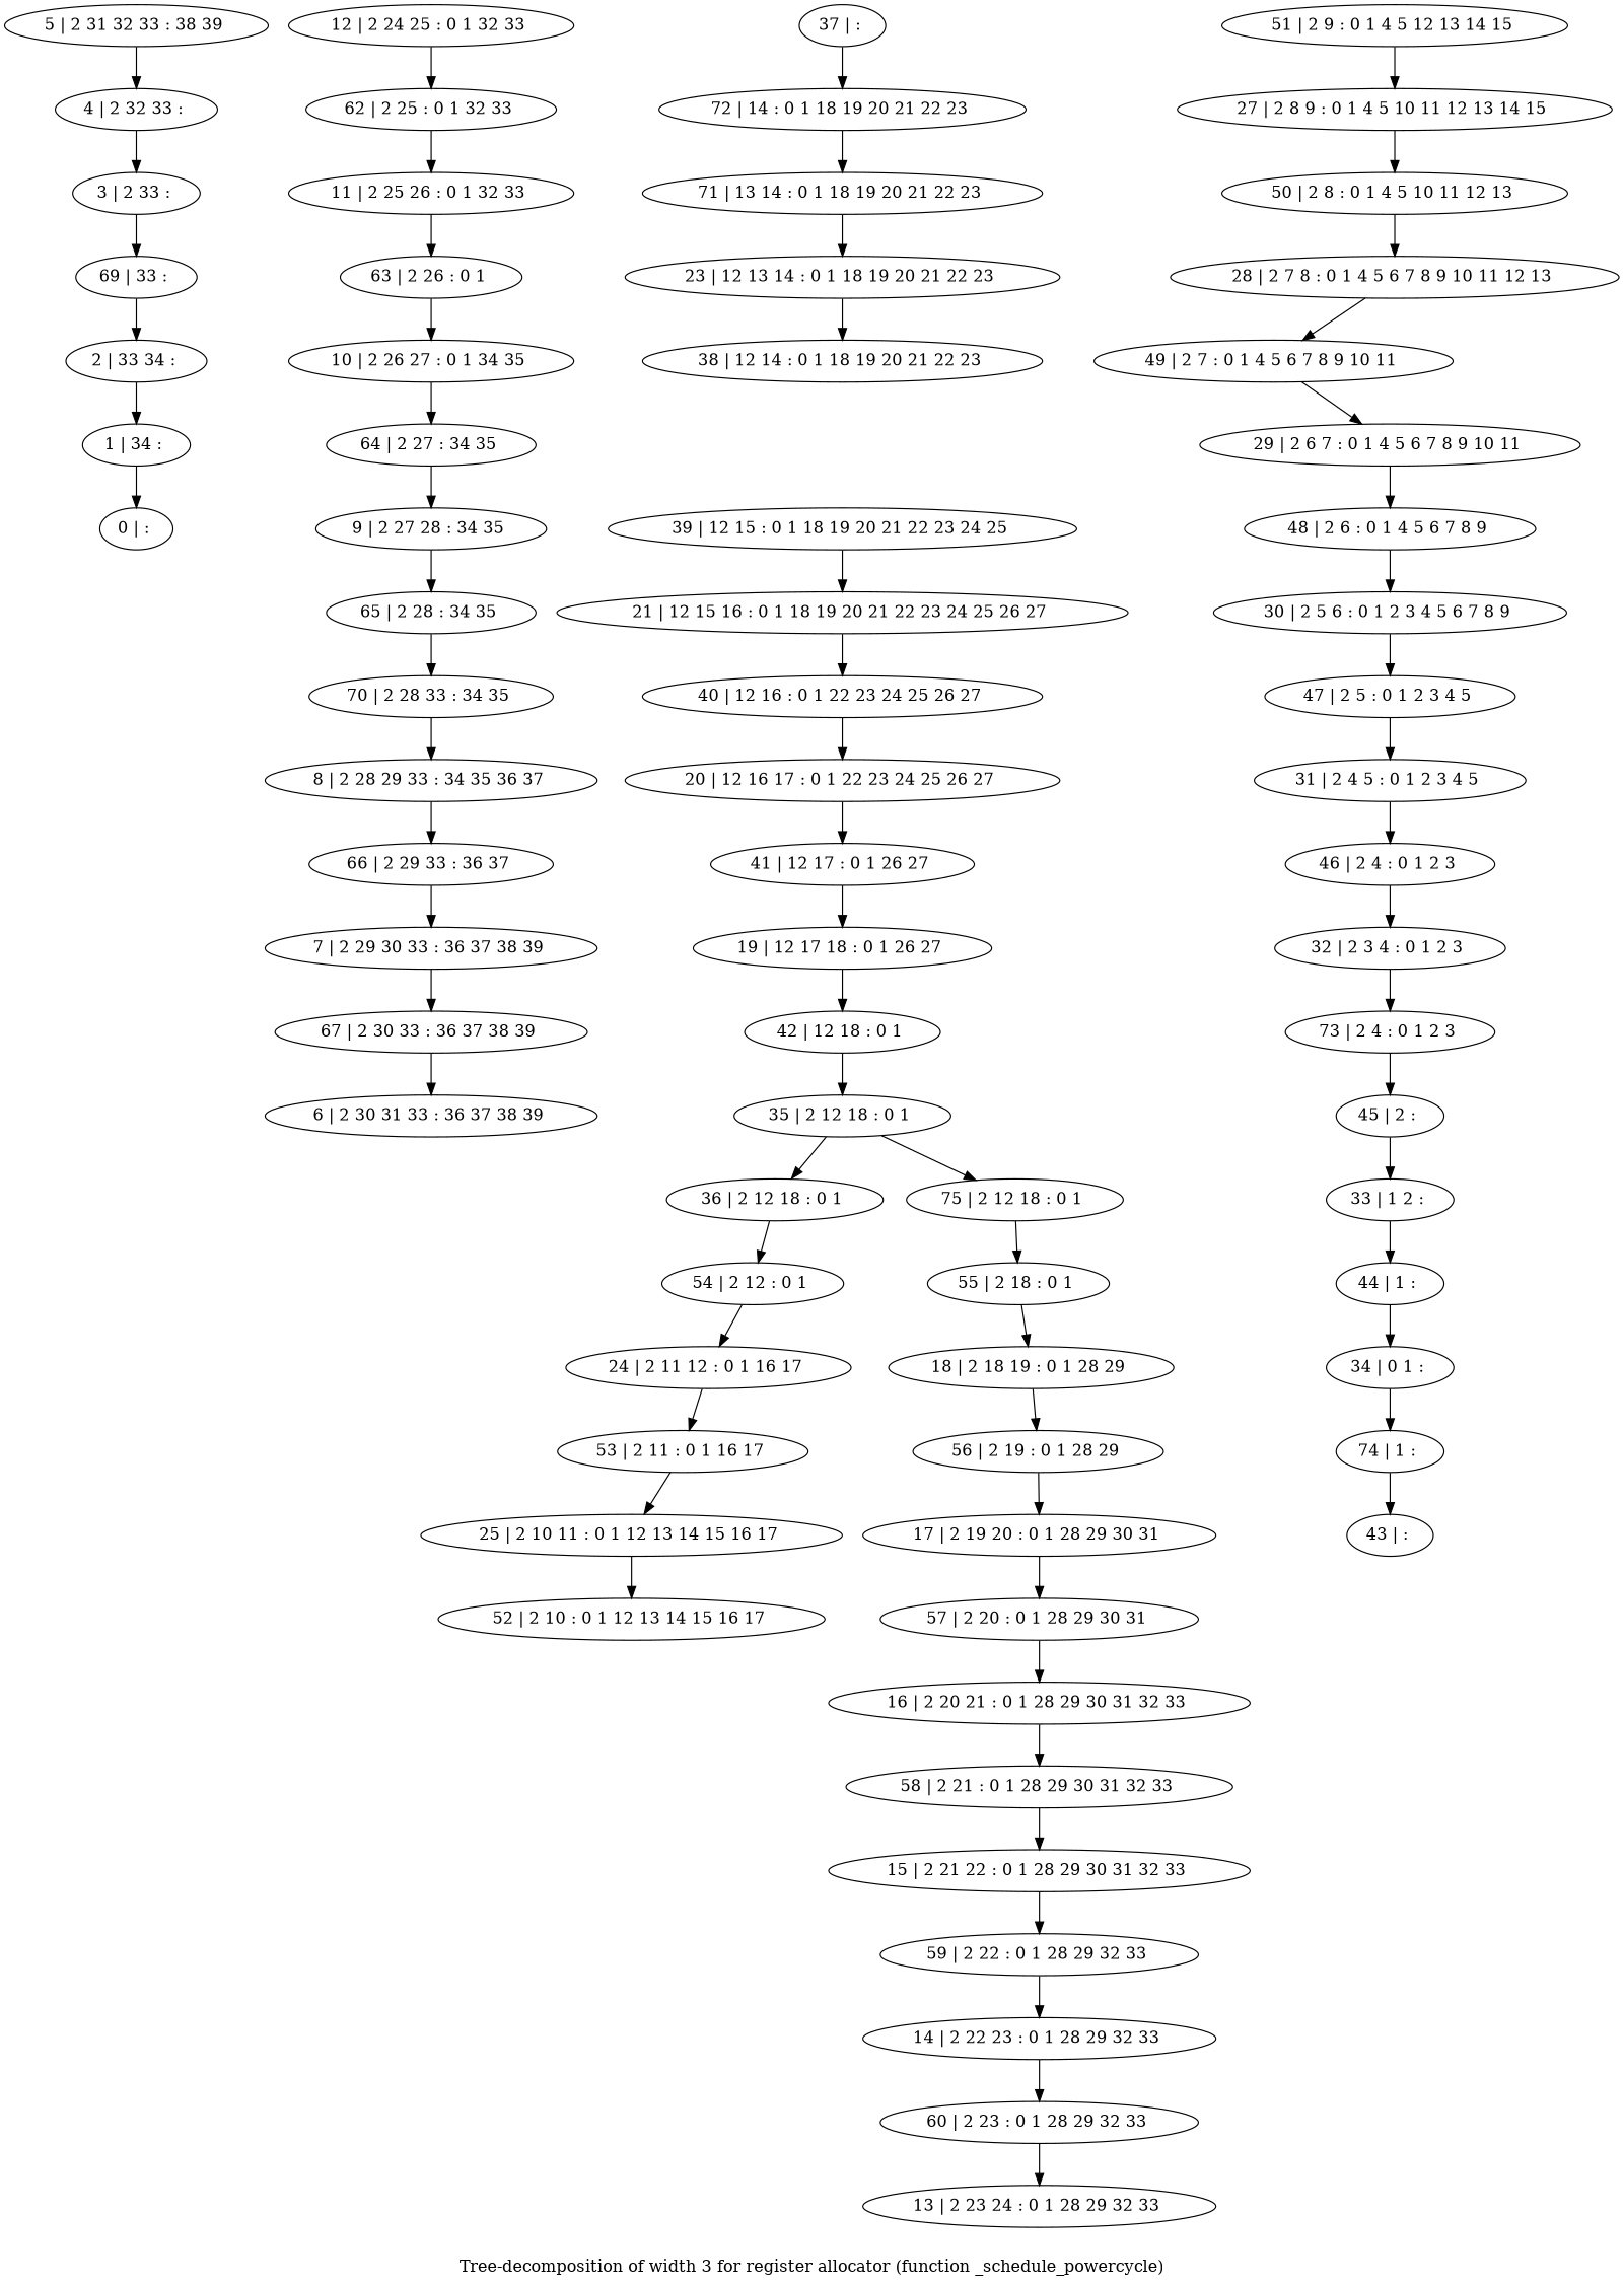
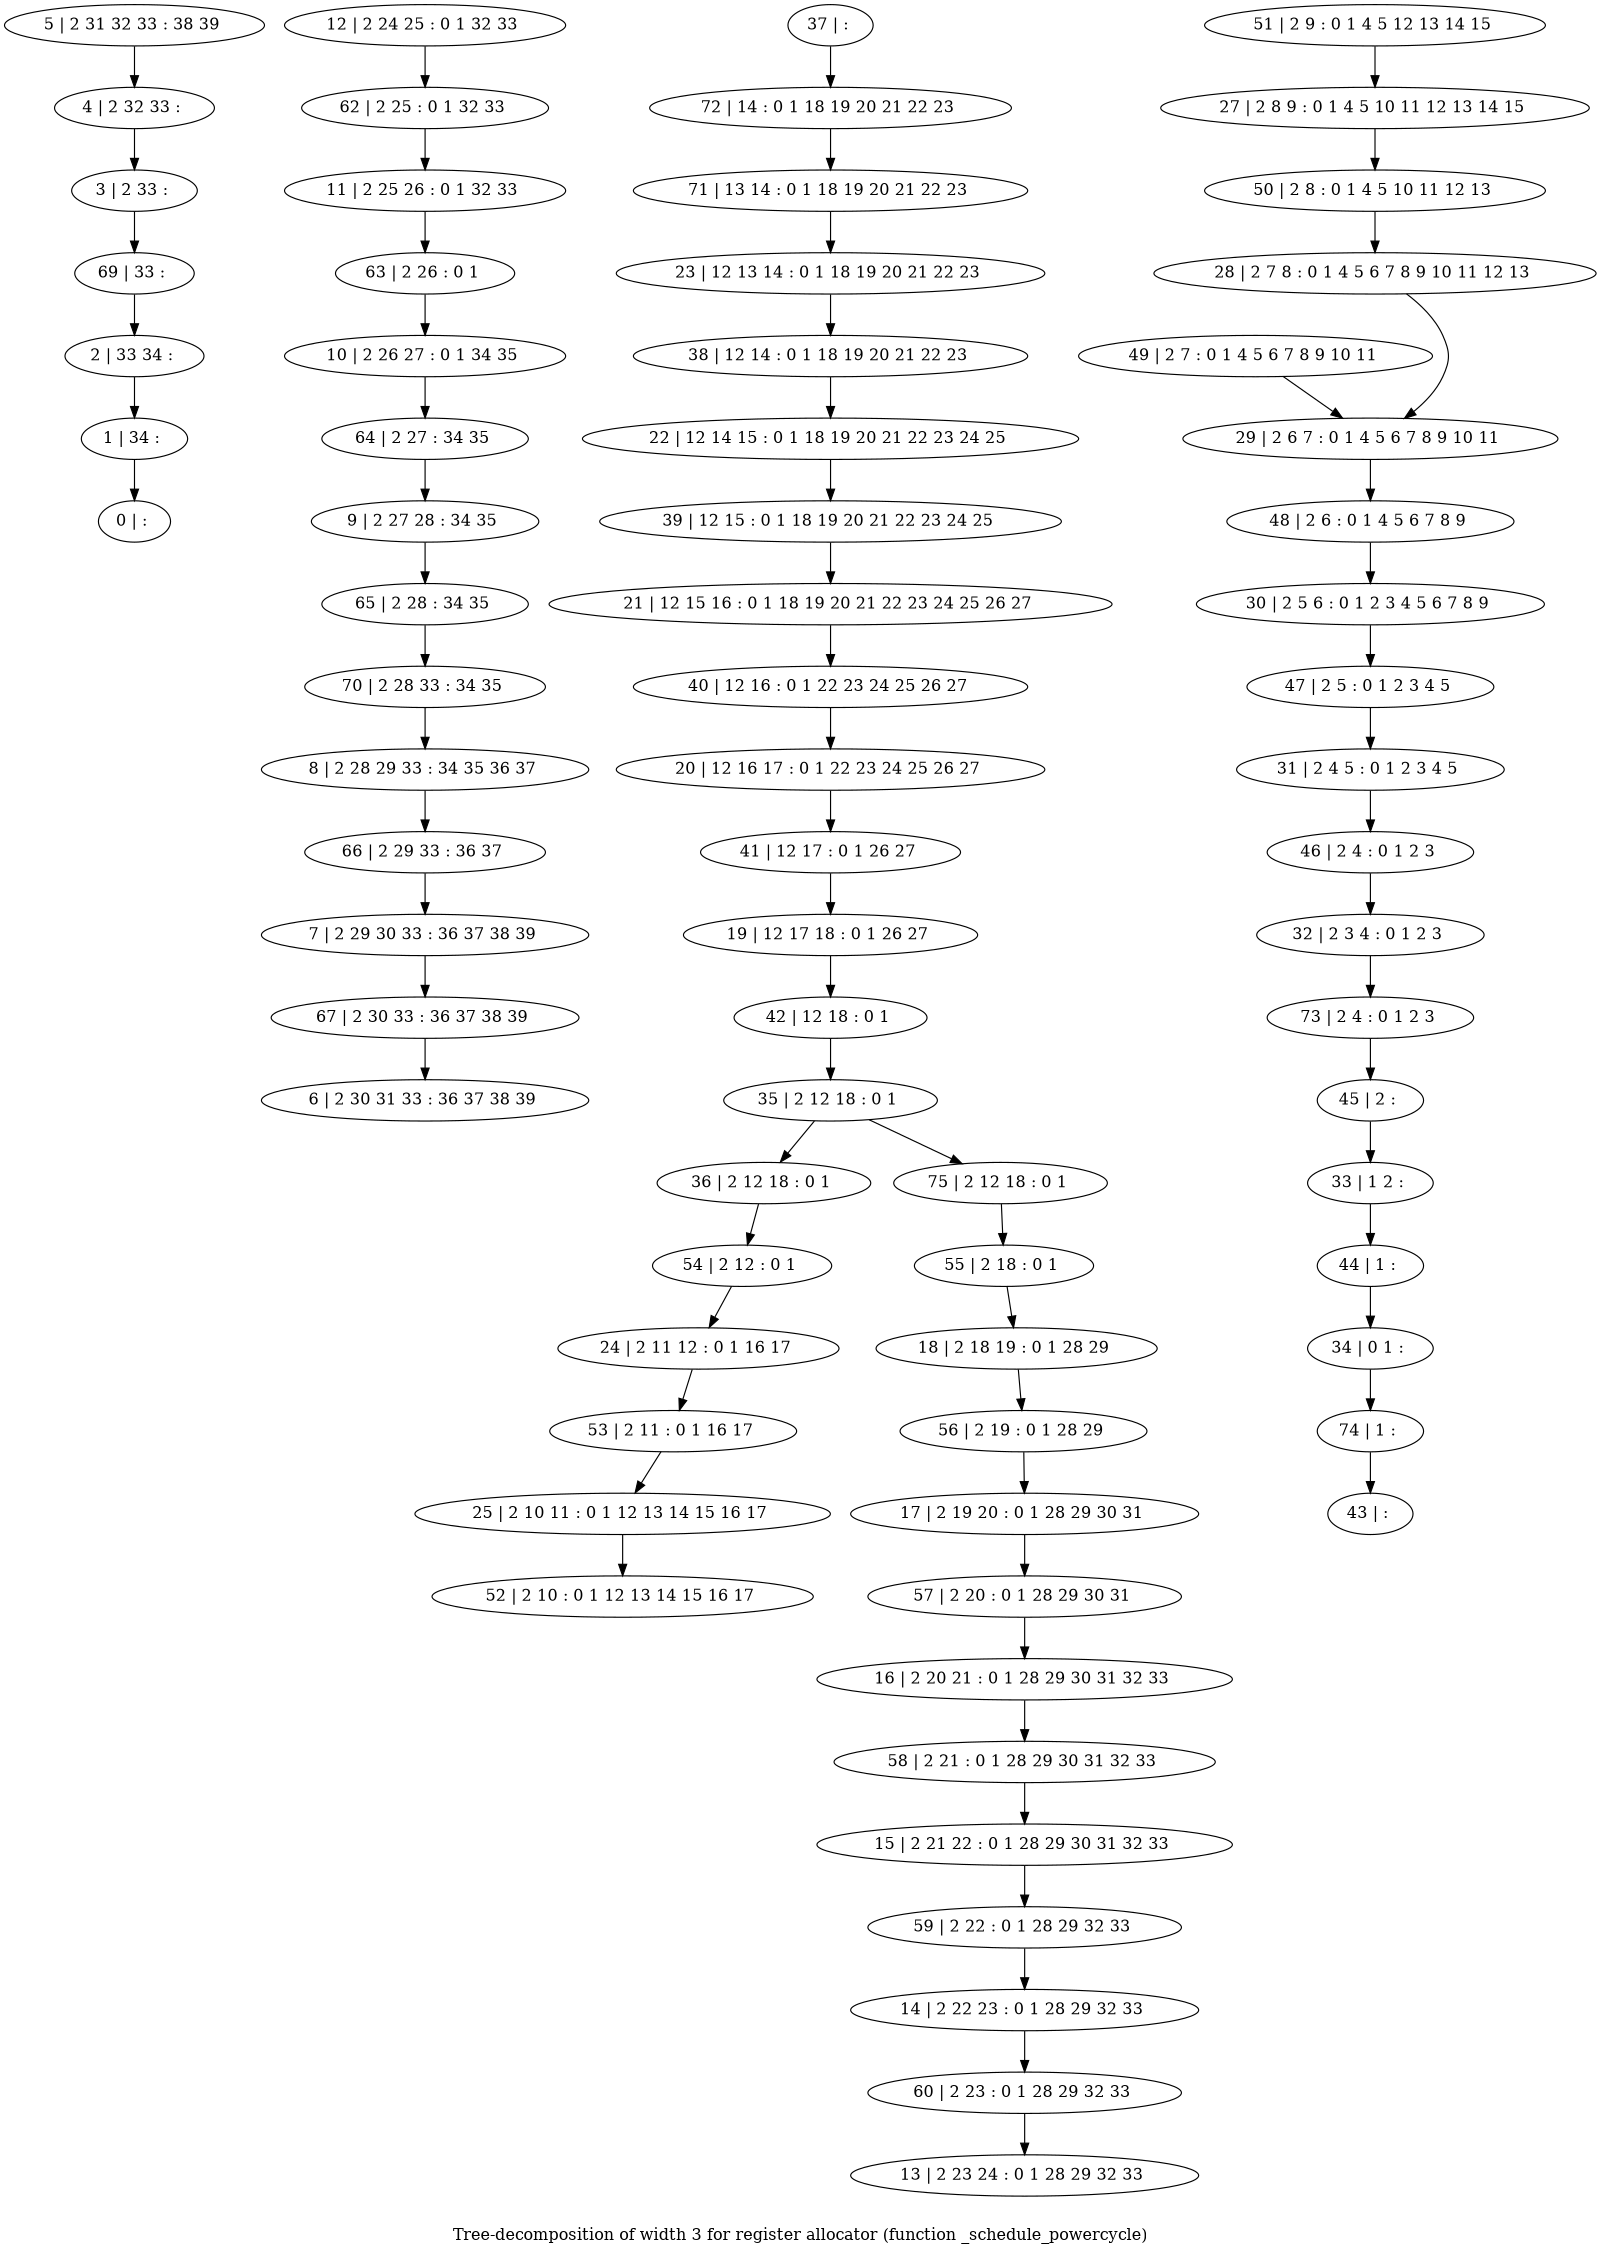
  digraph {
    label="Tree-decomposition of width 3 for register allocator (function _schedule_powercycle)"
    n1 [label="0 | : "]
    n2 [label="1 | 34 : "]
    n3 [label="2 | 33 34 : "]
    n4 [label="3 | 2 33 : "]
    n5 [label="69 | 33 : "]
    n6 [label="4 | 2 32 33 : "]
    n7 [label="5 | 2 31 32 33 : 38 39 "]
    n8 [label="6 | 2 30 31 33 : 36 37 38 39 "]
    n9 [label="7 | 2 29 30 33 : 36 37 38 39 "]
    n10 [label="67 | 2 30 33 : 36 37 38 39 "]
    n11 [label="8 | 2 28 29 33 : 34 35 36 37 "]
    n12 [label="66 | 2 29 33 : 36 37 "]
    n13 [label="9 | 2 27 28 : 34 35 "]
    n14 [label="65 | 2 28 : 34 35 "]
    n15 [label="70 | 2 28 33 : 34 35 "]
    n16 [label="10 | 2 26 27 : 0 1 34 35 "]
    n17 [label="64 | 2 27 : 34 35 "]
    n18 [label="11 | 2 25 26 : 0 1 32 33 "]
    n19 [label="63 | 2 26 : 0 1 "]
    n20 [label="12 | 2 24 25 : 0 1 32 33 "]
    n21 [label="62 | 2 25 : 0 1 32 33 "]
    n22 [label="13 | 2 23 24 : 0 1 28 29 32 33 "]
    n23 [label="14 | 2 22 23 : 0 1 28 29 32 33 "]
    n24 [label="60 | 2 23 : 0 1 28 29 32 33 "]
    n25 [label="15 | 2 21 22 : 0 1 28 29 30 31 32 33 "]
    n26 [label="59 | 2 22 : 0 1 28 29 32 33 "]
    n27 [label="16 | 2 20 21 : 0 1 28 29 30 31 32 33 "]
    n28 [label="58 | 2 21 : 0 1 28 29 30 31 32 33 "]
    n29 [label="17 | 2 19 20 : 0 1 28 29 30 31 "]
    n30 [label="57 | 2 20 : 0 1 28 29 30 31 "]
    n31 [label="18 | 2 18 19 : 0 1 28 29 "]
    n32 [label="56 | 2 19 : 0 1 28 29 "]
    n33 [label="19 | 12 17 18 : 0 1 26 27 "]
    n34 [label="42 | 12 18 : 0 1 "]
    n35 [label="35 | 2 12 18 : 0 1 "]
    n36 [label="20 | 12 16 17 : 0 1 22 23 24 25 26 27 "]
    n37 [label="41 | 12 17 : 0 1 26 27 "]
    n38 [label="21 | 12 15 16 : 0 1 18 19 20 21 22 23 24 25 26 27 "]
    n39 [label="40 | 12 16 : 0 1 22 23 24 25 26 27 "]
+   n40 [label="22 | 12 14 15 : 0 1 18 19 20 21 22 23 24 25 "]
    n41 [label="39 | 12 15 : 0 1 18 19 20 21 22 23 24 25 "]
    n42 [label="23 | 12 13 14 : 0 1 18 19 20 21 22 23 "]
    n43 [label="38 | 12 14 : 0 1 18 19 20 21 22 23 "]
    n44 [label="24 | 2 11 12 : 0 1 16 17 "]
    n45 [label="53 | 2 11 : 0 1 16 17 "]
    n46 [label="25 | 2 10 11 : 0 1 12 13 14 15 16 17 "]
    n47 [label="52 | 2 10 : 0 1 12 13 14 15 16 17 "]
    n48 [label="51 | 2 9 : 0 1 4 5 12 13 14 15 "]
    n49 [label="27 | 2 8 9 : 0 1 4 5 10 11 12 13 14 15 "]
    n50 [label="50 | 2 8 : 0 1 4 5 10 11 12 13 "]
    n51 [label="28 | 2 7 8 : 0 1 4 5 6 7 8 9 10 11 12 13 "]
    n52 [label="49 | 2 7 : 0 1 4 5 6 7 8 9 10 11 "]
    n53 [label="29 | 2 6 7 : 0 1 4 5 6 7 8 9 10 11 "]
    n54 [label="48 | 2 6 : 0 1 4 5 6 7 8 9 "]
    n55 [label="30 | 2 5 6 : 0 1 2 3 4 5 6 7 8 9 "]
    n56 [label="47 | 2 5 : 0 1 2 3 4 5 "]
    n57 [label="31 | 2 4 5 : 0 1 2 3 4 5 "]
    n58 [label="46 | 2 4 : 0 1 2 3 "]
    n59 [label="32 | 2 3 4 : 0 1 2 3 "]
    n60 [label="73 | 2 4 : 0 1 2 3 "]
    n61 [label="45 | 2 : "]
    n62 [label="33 | 1 2 : "]
    n63 [label="44 | 1 : "]
    n64 [label="34 | 0 1 : "]
    n65 [label="74 | 1 : "]
    n66 [label="43 | : "]
    n67 [label="36 | 2 12 18 : 0 1 "]
    n68 [label="75 | 2 12 18 : 0 1 "]
    n69 [label="54 | 2 12 : 0 1 "]
    n70 [label="55 | 2 18 : 0 1 "]
    n71 [label="37 | : "]
    n72 [label="72 | 14 : 0 1 18 19 20 21 22 23 "]
    n73 [label="71 | 13 14 : 0 1 18 19 20 21 22 23 "]
    n2 -> n1
    n3 -> n2
    n4 -> n5
    n5 -> n3
    n6 -> n4
    n7 -> n6
    n9 -> n10
    n10 -> n8
    n11 -> n12
    n12 -> n9
    n13 -> n14
    n14 -> n15
    n15 -> n11
    n16 -> n17
    n17 -> n13
    n18 -> n19
    n19 -> n16
    n20 -> n21
    n21 -> n18
    n23 -> n24
    n24 -> n22
    n25 -> n26
    n26 -> n23
    n27 -> n28
    n28 -> n25
    n29 -> n30
    n30 -> n27
    n31 -> n32
    n32 -> n29
    n33 -> n34
    n34 -> n35
    n35 -> n67
    n35 -> n68
    n36 -> n37
    n37 -> n33
    n38 -> n39
    n39 -> n36
+   n40 -> n41
    n41 -> n38
    n42 -> n43
+   n43 -> n40
    n44 -> n45
    n45 -> n46
    n46 -> n47
    n48 -> n49
    n49 -> n50
    n50 -> n51
-   n51 -> n52
+   n51 -> n53
    n52 -> n53
    n53 -> n54
    n54 -> n55
    n55 -> n56
    n56 -> n57
    n57 -> n58
    n58 -> n59
    n59 -> n60
    n60 -> n61
    n61 -> n62
    n62 -> n63
    n63 -> n64
    n64 -> n65
    n65 -> n66
    n67 -> n69
    n68 -> n70
    n69 -> n44
    n70 -> n31
    n71 -> n72
    n72 -> n73
    n73 -> n42
  }
